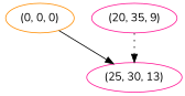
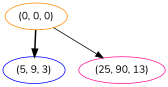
  digraph {
    fontname=Nunito
    node [color=deeppink fontname=Nunito]
    edge [fontname=Nunito]
    "(0, 0, 0)" [color=darkorange]
-   "(25, 30, 13)"
-   "(20, 35, 9)"
+   "(5, 9, 3)" [color=blue]
+   "(25, 30, 13)" [label="(25, 90, 13)"]
+   "(0, 0, 0)" -> "(5, 9, 3)" [style=bold]
    "(0, 0, 0)" -> "(25, 30, 13)" [style=solid]
-   "(20, 35, 9)" -> "(25, 30, 13)" [style=dotted]
  }
